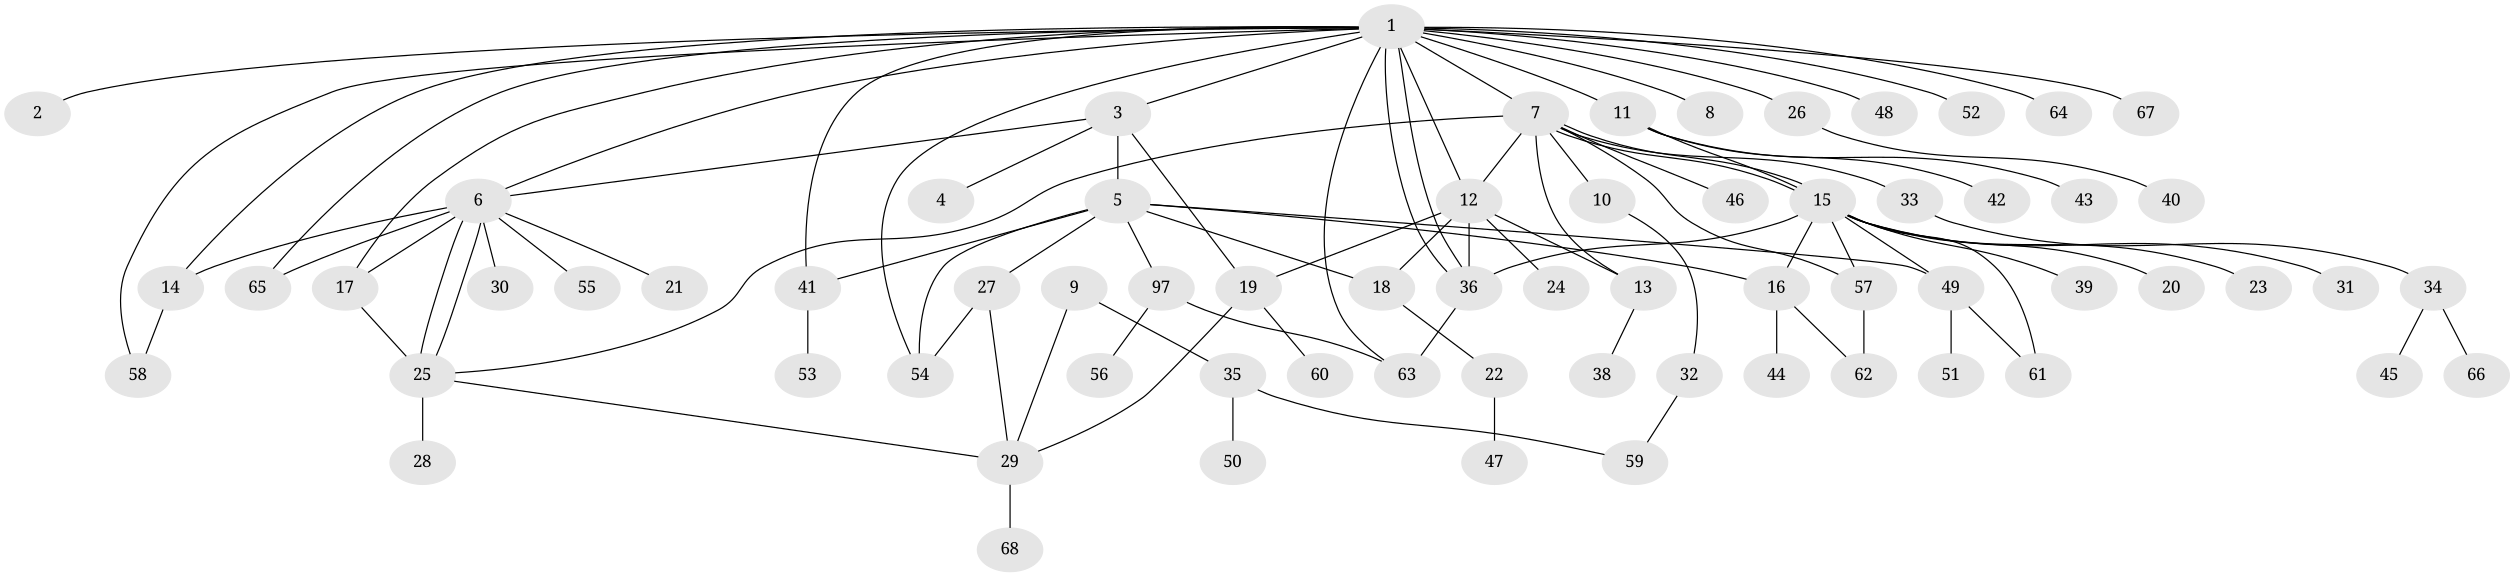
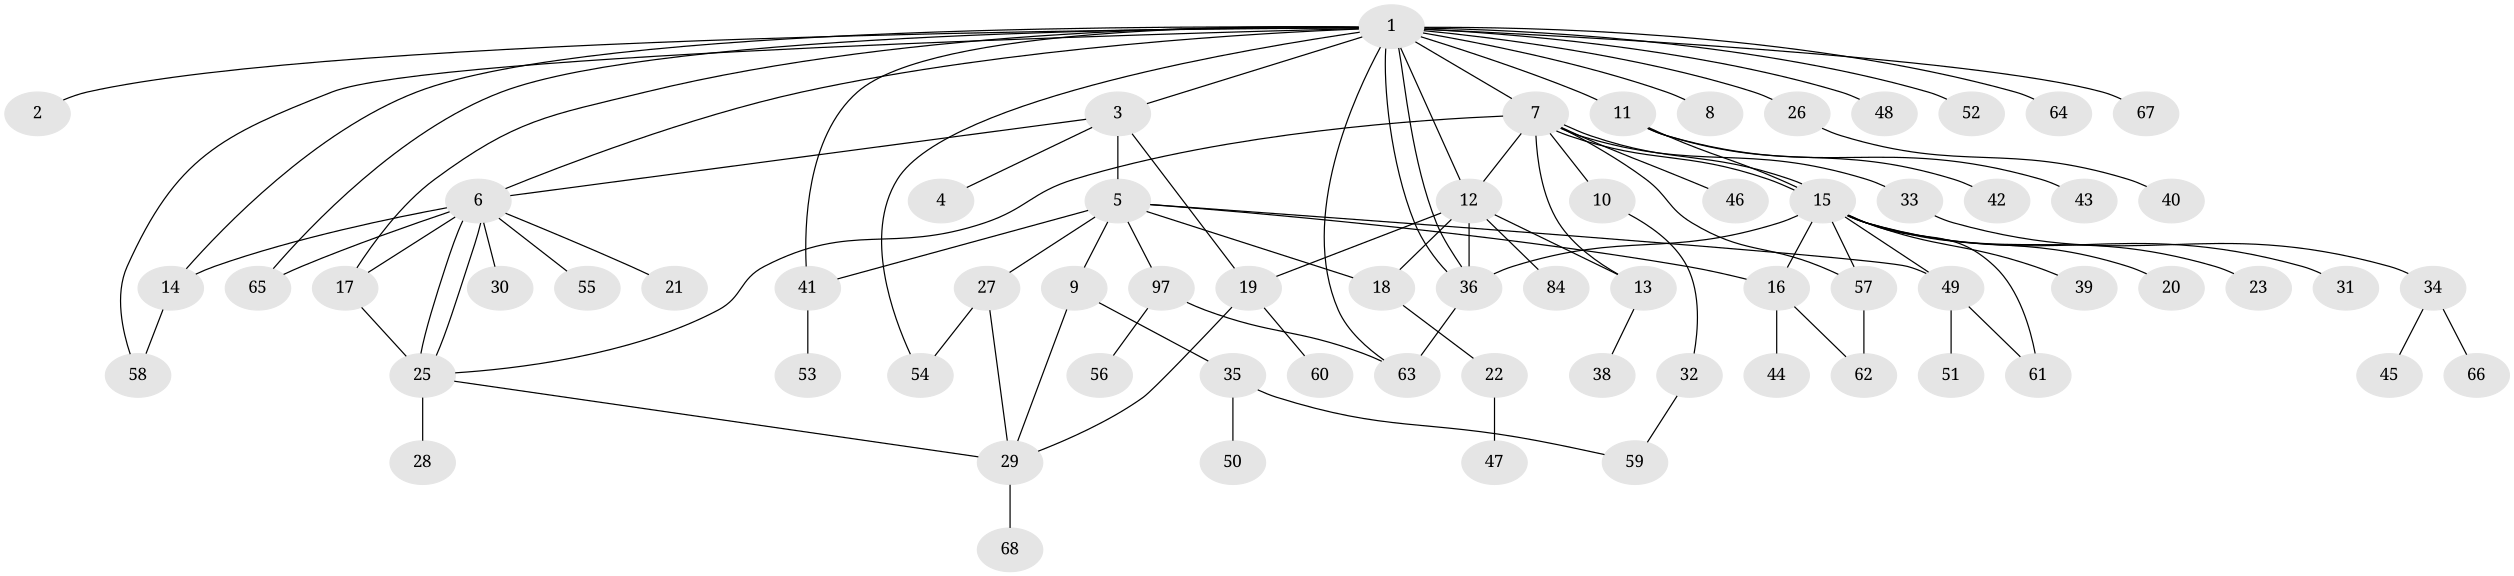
  graph {
    fontname="Noto Serif"
    node [color=gray90 fontname="Noto Serif" style=filled]
    edge [fontname="Noto Serif"]
    1
    2
    3
    6
    7
    8
    11
    12
    14
    17
    26
    36
    41
    48
    52
    54
    58
    63
    64
    67
    65
    4
    5
    19
    21
    25
    30
    55
    10
    13
    15
    33
    46
    57
    42
    43
    18
-   24
+   24 [label=84]
    40
    53
    9
    16
    27
    n44 [label=97]
    49
    29
    60
    35
    44
    62
    22
    56
    61
    51
    28
    32
    38
    20
    23
    31
    39
    59
    34
    68
    50
    47
    45
    66
    1 -- 2
    1 -- 3
    1 -- 6
    1 -- 7
    1 -- 8
    1 -- 11
    1 -- 12
    1 -- 14
    1 -- 17
    1 -- 26
    1 -- 36
    1 -- 36
    1 -- 41
    1 -- 48
    1 -- 52
    1 -- 54
    1 -- 58
    1 -- 63
    1 -- 64
    1 -- 67
    1 -- 65
    3 -- 6
    3 -- 4
    3 -- 5
    3 -- 19
    6 -- 14
    6 -- 17
    6 -- 65
    6 -- 21
    6 -- 25
    6 -- 25
    6 -- 30
    6 -- 55
    7 -- 12
    7 -- 25
    7 -- 10
    7 -- 13
    7 -- 15
    7 -- 15
    7 -- 33
    7 -- 46
    7 -- 57
    11 -- 15
    11 -- 42
    11 -- 43
    12 -- 36
    12 -- 19
    12 -- 13
    12 -- 18
    12 -- 24
    14 -- 58
    17 -- 25
    26 -- 40
    36 -- 63
    41 -- 53
    5 -- 41
    5 -- 18
-   5 -- 54
+   5 -- 9
    5 -- 16
    5 -- 27
    5 -- n44
    5 -- 49
    19 -- 29
    19 -- 60
    25 -- 29
    25 -- 28
    10 -- 32
    13 -- 38
    15 -- 36
    15 -- 57
    15 -- 16
    15 -- 49
    15 -- 61
    15 -- 20
    15 -- 23
    15 -- 31
    15 -- 39
    33 -- 34
    57 -- 62
    18 -- 22
    9 -- 29
    9 -- 35
    16 -- 44
    16 -- 62
    27 -- 54
    27 -- 29
    n44 -- 63
    n44 -- 56
    49 -- 61
    49 -- 51
    29 -- 68
    35 -- 59
    35 -- 50
    22 -- 47
    32 -- 59
    34 -- 45
    34 -- 66
  }
